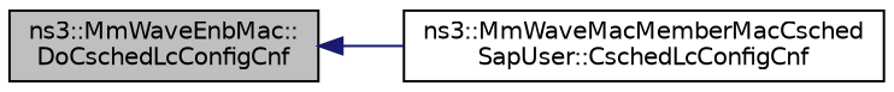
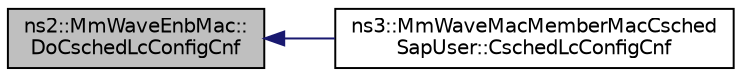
  digraph {
    rankdir=LR
    node [color=black fontname=Helvetica fontsize=10 shape=record style=filled]
-   n1 [fillcolor=grey75 fontcolor=black height=0.2 label="ns3::MmWaveEnbMac::\lDoCschedLcConfigCnf" width=0.4]
+   n1 [fillcolor=grey75 fontcolor=black height=0.2 label="ns2::MmWaveEnbMac::\lDoCschedLcConfigCnf" width=0.4]
    n2 [fillcolor=white height=0.2 label="ns3::MmWaveMacMemberMacCsched\lSapUser::CschedLcConfigCnf" width=0.4]
    n1 -> n2 [color=midnightblue dir=back fontname=Helvetica fontsize=10 labelfontname=Helvetica labelfontsize=10 style=solid]
  }
